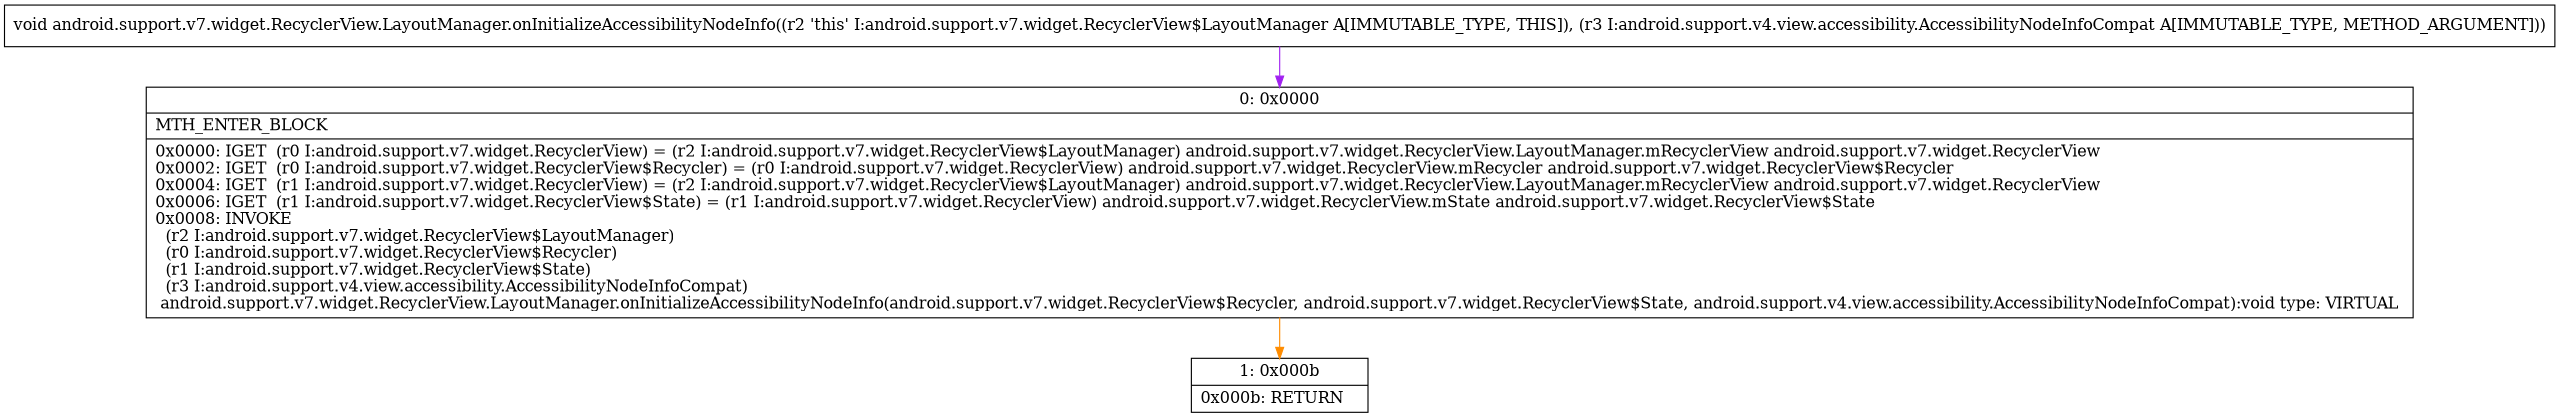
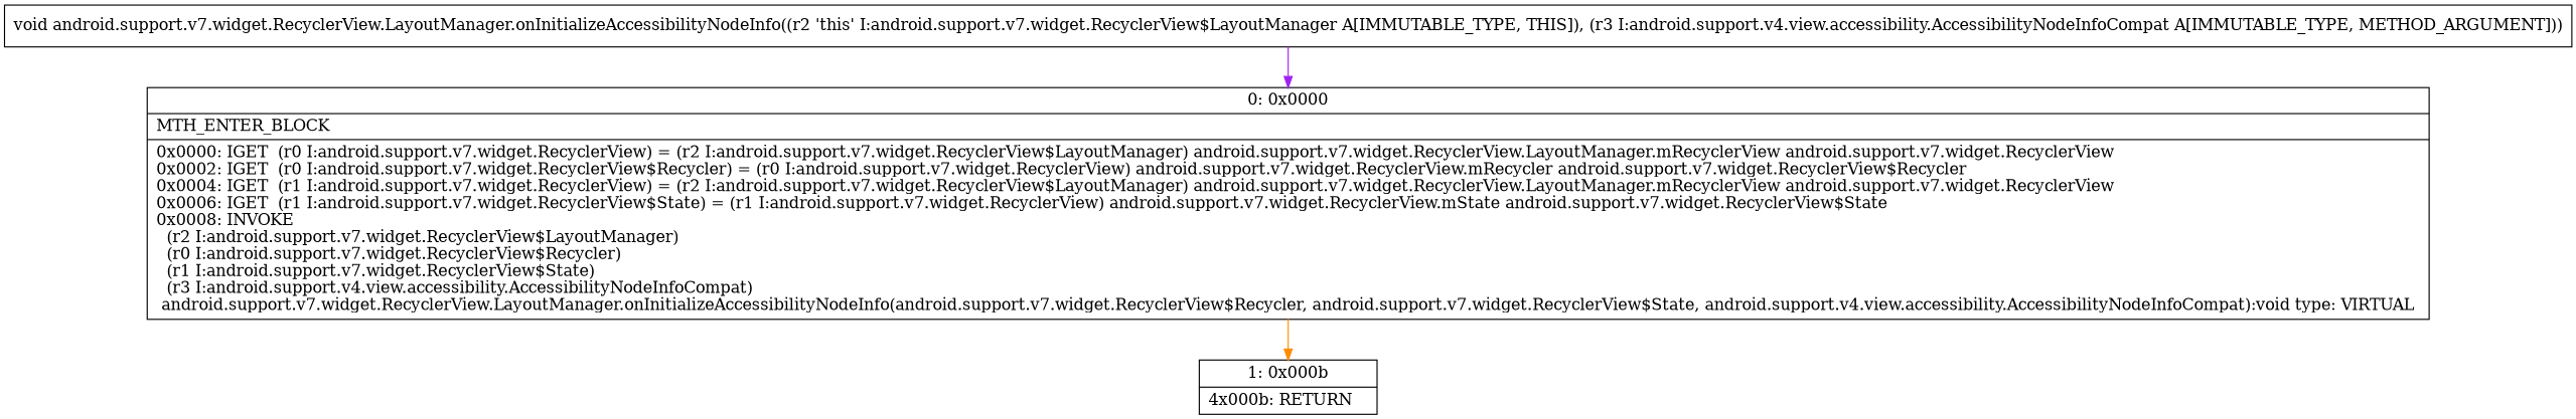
  digraph {
    node [shape=record]
    n1 [label="{0\:\ 0x0000|MTH_ENTER_BLOCK\l|0x0000: IGET  (r0 I:android.support.v7.widget.RecyclerView) = (r2 I:android.support.v7.widget.RecyclerView$LayoutManager) android.support.v7.widget.RecyclerView.LayoutManager.mRecyclerView android.support.v7.widget.RecyclerView \l0x0002: IGET  (r0 I:android.support.v7.widget.RecyclerView$Recycler) = (r0 I:android.support.v7.widget.RecyclerView) android.support.v7.widget.RecyclerView.mRecycler android.support.v7.widget.RecyclerView$Recycler \l0x0004: IGET  (r1 I:android.support.v7.widget.RecyclerView) = (r2 I:android.support.v7.widget.RecyclerView$LayoutManager) android.support.v7.widget.RecyclerView.LayoutManager.mRecyclerView android.support.v7.widget.RecyclerView \l0x0006: IGET  (r1 I:android.support.v7.widget.RecyclerView$State) = (r1 I:android.support.v7.widget.RecyclerView) android.support.v7.widget.RecyclerView.mState android.support.v7.widget.RecyclerView$State \l0x0008: INVOKE  \l  (r2 I:android.support.v7.widget.RecyclerView$LayoutManager)\l  (r0 I:android.support.v7.widget.RecyclerView$Recycler)\l  (r1 I:android.support.v7.widget.RecyclerView$State)\l  (r3 I:android.support.v4.view.accessibility.AccessibilityNodeInfoCompat)\l android.support.v7.widget.RecyclerView.LayoutManager.onInitializeAccessibilityNodeInfo(android.support.v7.widget.RecyclerView$Recycler, android.support.v7.widget.RecyclerView$State, android.support.v4.view.accessibility.AccessibilityNodeInfoCompat):void type: VIRTUAL \l}"]
-   n2 [label="{1\:\ 0x000b|0x000b: RETURN   \l}"]
+   n2 [label="{1\:\ 0x000b|4x000b: RETURN   \l}"]
    n3 [label="{void android.support.v7.widget.RecyclerView.LayoutManager.onInitializeAccessibilityNodeInfo((r2 'this' I:android.support.v7.widget.RecyclerView$LayoutManager A[IMMUTABLE_TYPE, THIS]), (r3 I:android.support.v4.view.accessibility.AccessibilityNodeInfoCompat A[IMMUTABLE_TYPE, METHOD_ARGUMENT])) }"]
    n1 -> n2 [color=darkorange]
    n3 -> n1 [color=purple]
  }
